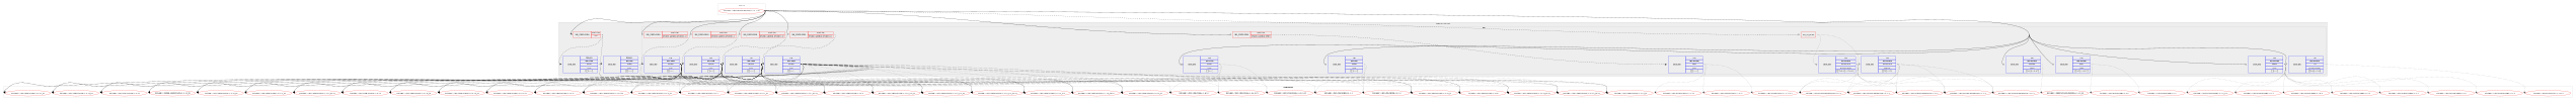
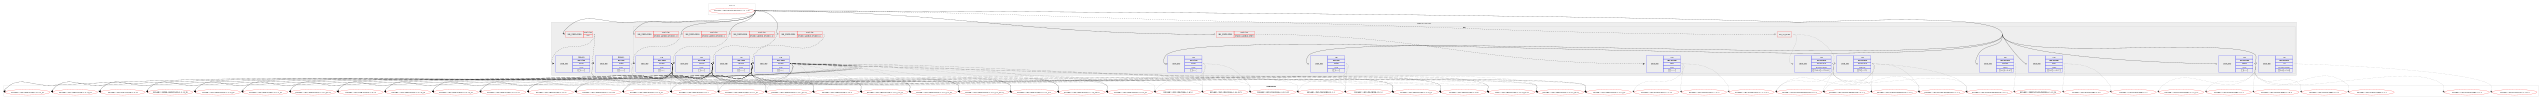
  digraph {
    compound=true
    concentrate=true
    fontname="Courier Prime"
    fontsize=10
    newrank=true
    rankdir=TB
    ranksep=1.5
    node [color=red fontname="Courier Prime" fontsize=10]
    edge [arrowhead=vee fontname="Courier Prime" headport=w style=dotted tailport=e weight=100]
    n1 [label="portage://dev-python/pythran-0.16.1-r2" width=4]
    n2 [color=blue label=<<TABLE BORDER="0" CELLBORDER="1" CELLSPACING="0" CELLPADDING="4" WIDTH="220"><TR><TD ROWSPAN="6" CELLPADDING="30">pack_dep</TD></TR><TR><TD WIDTH="110">install</TD></TR><TR><TD>dev-libs</TD></TR><TR><TD>boost</TD></TR><TR><TD>none</TD></TR><TR><TD>[[],,,,]</TD></TR></TABLE>> shape=none]
    n3 [color=blue label=<<TABLE BORDER="0" CELLBORDER="1" CELLSPACING="0" CELLPADDING="4" WIDTH="220"><TR><TD ROWSPAN="6" CELLPADDING="30">pack_dep</TD></TR><TR><TD WIDTH="110">install</TD></TR><TR><TD>dev-cpp</TD></TR><TR><TD>xsimd</TD></TR><TR><TD>none</TD></TR><TR><TD>[[],,,,]</TD></TR></TABLE>> shape=none]
    n4 [label=<<TABLE BORDER="0" CELLBORDER="1" CELLSPACING="0" CELLPADDING="4"><TR><TD ROWSPAN="3" CELLPADDING="10">use_conditional</TD></TR><TR><TD>positive</TD></TR><TR><TD>test</TD></TR></TABLE>> shape=none]
    n5 [color=blue label=<<TABLE BORDER="0" CELLBORDER="1" CELLSPACING="0" CELLPADDING="4" WIDTH="220"><TR><TD ROWSPAN="6" CELLPADDING="30">pack_dep</TD></TR><TR><TD WIDTH="110">run</TD></TR><TR><TD>dev-python</TD></TR><TR><TD>setuptools</TD></TR><TR><TD>smaller</TD></TR><TR><TD>[[73],,,73]</TD></TR></TABLE>> shape=none]
    n6 [color=blue label=<<TABLE BORDER="0" CELLBORDER="1" CELLSPACING="0" CELLPADDING="4" WIDTH="220"><TR><TD ROWSPAN="6" CELLPADDING="30">pack_dep</TD></TR><TR><TD WIDTH="110">run</TD></TR><TR><TD>dev-python</TD></TR><TR><TD>setuptools</TD></TR><TR><TD>greaterequal</TD></TR><TR><TD>[[73,0,1],,,73.0.1]</TD></TR></TABLE>> shape=none]
    n7 [label=<<TABLE BORDER="0" CELLBORDER="1" CELLSPACING="0" CELLPADDING="4"><TR><TD CELLPADDING="10">any_of_group</TD></TR></TABLE>> shape=none]
    n8 [color=blue label=<<TABLE BORDER="0" CELLBORDER="1" CELLSPACING="0" CELLPADDING="4" WIDTH="220"><TR><TD ROWSPAN="6" CELLPADDING="30">pack_dep</TD></TR><TR><TD WIDTH="110">run</TD></TR><TR><TD>dev-python</TD></TR><TR><TD>pypy3</TD></TR><TR><TD>none</TD></TR><TR><TD>[[],,,,]</TD></TR></TABLE>> shape=none]
    n9 [label=<<TABLE BORDER="0" CELLBORDER="1" CELLSPACING="0" CELLPADDING="4"><TR><TD ROWSPAN="3" CELLPADDING="10">use_conditional</TD></TR><TR><TD>positive</TD></TR><TR><TD>python_targets_pypy3</TD></TR></TABLE>> shape=none]
    n10 [color=blue label=<<TABLE BORDER="0" CELLBORDER="1" CELLSPACING="0" CELLPADDING="4" WIDTH="220"><TR><TD ROWSPAN="6" CELLPADDING="30">pack_dep</TD></TR><TR><TD WIDTH="110">run</TD></TR><TR><TD>dev-lang</TD></TR><TR><TD>python</TD></TR><TR><TD>none</TD></TR><TR><TD>[[],,,,]</TD></TR></TABLE>> shape=none]
    n11 [label=<<TABLE BORDER="0" CELLBORDER="1" CELLSPACING="0" CELLPADDING="4"><TR><TD ROWSPAN="3" CELLPADDING="10">use_conditional</TD></TR><TR><TD>positive</TD></TR><TR><TD>python_targets_python3_11</TD></TR></TABLE>> shape=none]
    n12 [color=blue label=<<TABLE BORDER="0" CELLBORDER="1" CELLSPACING="0" CELLPADDING="4" WIDTH="220"><TR><TD ROWSPAN="6" CELLPADDING="30">pack_dep</TD></TR><TR><TD WIDTH="110">run</TD></TR><TR><TD>dev-lang</TD></TR><TR><TD>python</TD></TR><TR><TD>none</TD></TR><TR><TD>[[],,,,]</TD></TR></TABLE>> shape=none]
    n13 [label=<<TABLE BORDER="0" CELLBORDER="1" CELLSPACING="0" CELLPADDING="4"><TR><TD ROWSPAN="3" CELLPADDING="10">use_conditional</TD></TR><TR><TD>positive</TD></TR><TR><TD>python_targets_python3_10</TD></TR></TABLE>> shape=none]
    n14 [color=blue label=<<TABLE BORDER="0" CELLBORDER="1" CELLSPACING="0" CELLPADDING="4" WIDTH="220"><TR><TD ROWSPAN="6" CELLPADDING="30">pack_dep</TD></TR><TR><TD WIDTH="110">run</TD></TR><TR><TD>dev-lang</TD></TR><TR><TD>python</TD></TR><TR><TD>none</TD></TR><TR><TD>[[],,,,]</TD></TR></TABLE>> shape=none]
    n15 [label=<<TABLE BORDER="0" CELLBORDER="1" CELLSPACING="0" CELLPADDING="4"><TR><TD ROWSPAN="3" CELLPADDING="10">use_conditional</TD></TR><TR><TD>positive</TD></TR><TR><TD>python_targets_python3_12</TD></TR></TABLE>> shape=none]
    n16 [color=blue label=<<TABLE BORDER="0" CELLBORDER="1" CELLSPACING="0" CELLPADDING="4" WIDTH="220"><TR><TD ROWSPAN="6" CELLPADDING="30">pack_dep</TD></TR><TR><TD WIDTH="110">run</TD></TR><TR><TD>dev-lang</TD></TR><TR><TD>python</TD></TR><TR><TD>none</TD></TR><TR><TD>[[],,,,]</TD></TR></TABLE>> shape=none]
    n17 [label=<<TABLE BORDER="0" CELLBORDER="1" CELLSPACING="0" CELLPADDING="4"><TR><TD ROWSPAN="3" CELLPADDING="10">use_conditional</TD></TR><TR><TD>positive</TD></TR><TR><TD>python_targets_python3_13</TD></TR></TABLE>> shape=none]
    n18 [color=blue label=<<TABLE BORDER="0" CELLBORDER="1" CELLSPACING="0" CELLPADDING="4" WIDTH="220"><TR><TD ROWSPAN="6" CELLPADDING="30">pack_dep</TD></TR><TR><TD WIDTH="110">run</TD></TR><TR><TD>dev-python</TD></TR><TR><TD>ply</TD></TR><TR><TD>greaterequal</TD></TR><TR><TD>[[3,4],,,3.4]</TD></TR></TABLE>> shape=none]
    n19 [color=blue label=<<TABLE BORDER="0" CELLBORDER="1" CELLSPACING="0" CELLPADDING="4" WIDTH="220"><TR><TD ROWSPAN="6" CELLPADDING="30">pack_dep</TD></TR><TR><TD WIDTH="110">run</TD></TR><TR><TD>dev-cpp</TD></TR><TR><TD>xsimd</TD></TR><TR><TD>none</TD></TR><TR><TD>[[],,,,]</TD></TR></TABLE>> shape=none]
    n20 [color=blue label=<<TABLE BORDER="0" CELLBORDER="1" CELLSPACING="0" CELLPADDING="4" WIDTH="220"><TR><TD ROWSPAN="6" CELLPADDING="30">pack_dep</TD></TR><TR><TD WIDTH="110">run</TD></TR><TR><TD>dev-libs</TD></TR><TR><TD>boost</TD></TR><TR><TD>none</TD></TR><TR><TD>[[],,,,]</TD></TR></TABLE>> shape=none]
    n21 [color=blue label=<<TABLE BORDER="0" CELLBORDER="1" CELLSPACING="0" CELLPADDING="4" WIDTH="220"><TR><TD ROWSPAN="6" CELLPADDING="30">pack_dep</TD></TR><TR><TD WIDTH="110">run</TD></TR><TR><TD>dev-python</TD></TR><TR><TD>beniget</TD></TR><TR><TD>equal</TD></TR><TR><TD>[[0,4],,,0.4*]</TD></TR></TABLE>> shape=none]
    n22 [color=blue label=<<TABLE BORDER="0" CELLBORDER="1" CELLSPACING="0" CELLPADDING="4" WIDTH="220"><TR><TD ROWSPAN="6" CELLPADDING="30">pack_dep</TD></TR><TR><TD WIDTH="110">run</TD></TR><TR><TD>dev-python</TD></TR><TR><TD>gast</TD></TR><TR><TD>equal</TD></TR><TR><TD>[[0,5],,,0.5*]</TD></TR></TABLE>> shape=none]
    n23 [color=blue label=<<TABLE BORDER="0" CELLBORDER="1" CELLSPACING="0" CELLPADDING="4" WIDTH="220"><TR><TD ROWSPAN="6" CELLPADDING="30">pack_dep</TD></TR><TR><TD WIDTH="110">run</TD></TR><TR><TD>dev-python</TD></TR><TR><TD>numpy</TD></TR><TR><TD>none</TD></TR><TR><TD>[[],,,,]</TD></TR></TABLE>> shape=none]
    n24 [label="portage://dev-python/setuptools-75.1.0" width=4]
    n25 [label="portage://dev-python/setuptools-75.0.0" width=4]
    n26 [label="portage://dev-python/setuptools-74.1.3" width=4]
    n27 [label="portage://dev-python/setuptools-74.1.2" width=4]
    n28 [label="portage://dev-python/setuptools-73.0.1" width=4]
    n29 [label="portage://dev-libs/boost-1.86.0" width=4]
    n30 [label="portage://dev-libs/boost-1.85.0-r1" width=4]
    n31 [label="portage://dev-libs/boost-1.84.0-r3" width=4]
    n32 [label="portage://dev-cpp/xsimd-13.0.0" width=4]
    n33 [label="portage://dev-cpp/xsimd-12.1.1" width=4]
    n34 [label="portage://dev-python/pypy3-7.3.17-r1" width=4]
    n35 [label="portage://dev-python/pypy3-7.6.17" width=4]
    n36 [label="portage://dev-python/pypy3-7.3.19" width=4]
    n37 [label="portage://dev-lang/python-3.13.0_rc2" width=4]
    n38 [label="portage://dev-lang/python-3.13.0_rc1_p3-r1" width=4]
    n39 [label="portage://dev-lang/python-3.13.0_rc1_p3" width=4]
    n40 [label="portage://dev-lang/python-3.13.0_rc2_p2" width=4]
    n41 [label="portage://dev-lang/python-3.14.6" width=4]
    n42 [label="portage://dev-lang/python-3.12.5_p1-r1" width=4]
    n43 [label="portage://dev-lang/python-3.12.5_p1" width=4]
    n44 [label="portage://dev-lang/python-3.12.5" width=4]
    n45 [label="portage://dev-lang/python-3.12.4_p3" width=4]
    n46 [label="portage://dev-lang/python-3.12.3-r1" width=4]
    n47 [label="portage://dev-lang/python-3.11.10" width=4]
    n48 [label="portage://dev-lang/python-3.11.9_p2-r1" width=4]
    n49 [label="portage://dev-lang/python-3.11.9_p2" width=4]
    n50 [label="portage://dev-lang/python-3.11.9_p1" width=4]
    n51 [label="portage://dev-lang/python-3.11.9-r6" width=4]
    n52 [label="portage://dev-lang/python-3.10.15" width=4]
    n53 [label="portage://dev-lang/python-3.10.19_p3-r1" width=4]
    n54 [label="portage://dev-lang/python-3.10.14_p3" width=4]
    n55 [label="portage://dev-lang/python-3.10.14_p2" width=4]
-   n56 [label="portage://dev-lang/python-3.10.14_p1-r1" width=4]
+   n56 [label="boost://dev-lang/python-3.10.14_p1-r1" width=4]
    n57 [label="portage://dev-lang/python-3.9.80" width=4]
    n58 [label="portage://dev-lang/python-3.9.19_p5" width=4]
    n59 [label="portage://dev-lang/python-3.9.19_p4" width=4]
    n60 [label="portage://xsimd-lang/python-3.9.19_p3" width=4]
    n61 [label="portage://dev-pypy/python-3.8.20" width=4]
    n62 [label="portage://dev-lang/python-3.8.19_p4" width=4]
    n63 [label="portage://dev-lang/python-3.6.19_p3" width=4]
    n64 [label="portage://dev-lang/python-3.8.19_p2" width=4]
    n65 [label="portage://dev-lang/python-2.7.18_p16-r2" width=4]
    n66 [label="portage://numpy-python/beniget-0.4.2_p1" width=4]
    n67 [label="portage://dev-python/gast-0.6.0" width=4]
    n68 [label="portage://run-python/gast-0.5.5" width=4]
    n69 [label="portage://dev-python/numpy-2.1.1" width=4]
    n70 [label="portage://dev-python/numpy-2.1.0_rc1" width=4]
    n71 [label="portage://dev-python/numpy-2.1.0" width=4]
-   n72 [label="portage://dev-python/numpy-2.0.2" width=4]
    n73 [label="portage://dev-python/numpy-2.0.1" width=4]
    n74 [label="portage://dev-python/numpy-2.0.0" width=4]
    n75 [label="portage://dev-python/numpy-1.26.4" width=4]
    n76 [label="portage://dev-python/ply-3.11-r2" width=4]
    subgraph cluster_1 {
      color=gray
      label=<<i>ebuild</i>>
      n1
    }
    subgraph cluster_2 {
      color=gray
      label=<<i>dependencies</i>>
      subgraph cluster_3 {
        color=gray
        fillcolor="#eeeeee"
        label=<<i>compile</i>>
        style=filled
        subgraph sub_4 {
          color=gray
          fillcolor="#eeeeee"
          label=<<i>compile</i>>
          style=filled
          n4
          subgraph sub_5 {
            color=gray
            fillcolor="#eeeeee"
            label=<<i>compile</i>>
            style=filled
            n2
          }
          subgraph sub_6 {
            color=gray
            fillcolor="#eeeeee"
            label=<<i>compile</i>>
            style=filled
            n3
          }
        }
      }
      subgraph cluster_7 {
        color=gray
        fillcolor="#eeeeee"
        label=<<i>compile and run</i>>
        style=filled
      }
      subgraph cluster_8 {
        color=gray
        fillcolor="#eeeeee"
        label=<<i>run</i>>
        style=filled
        subgraph sub_9 {
          color=gray
          fillcolor="#eeeeee"
          label=<<i>run</i>>
          style=filled
          n7
          subgraph sub_10 {
            color=gray
            fillcolor="#eeeeee"
            label=<<i>run</i>>
            style=filled
            n5
          }
          subgraph sub_11 {
            color=gray
            fillcolor="#eeeeee"
            label=<<i>run</i>>
            style=filled
            n6
          }
        }
        subgraph sub_12 {
          color=gray
          fillcolor="#eeeeee"
          label=<<i>run</i>>
          style=filled
          n9
          subgraph sub_13 {
            color=gray
            fillcolor="#eeeeee"
            label=<<i>run</i>>
            style=filled
            n8
          }
        }
        subgraph sub_14 {
          color=gray
          fillcolor="#eeeeee"
          label=<<i>run</i>>
          style=filled
          n11
          subgraph sub_15 {
            color=gray
            fillcolor="#eeeeee"
            label=<<i>run</i>>
            style=filled
            n10
          }
        }
        subgraph sub_16 {
          color=gray
          fillcolor="#eeeeee"
          label=<<i>run</i>>
          style=filled
          n13
          subgraph sub_17 {
            color=gray
            fillcolor="#eeeeee"
            label=<<i>run</i>>
            style=filled
            n12
          }
        }
        subgraph sub_18 {
          color=gray
          fillcolor="#eeeeee"
          label=<<i>run</i>>
          style=filled
          n15
          subgraph sub_19 {
            color=gray
            fillcolor="#eeeeee"
            label=<<i>run</i>>
            style=filled
            n14
          }
        }
        subgraph sub_20 {
          color=gray
          fillcolor="#eeeeee"
          label=<<i>run</i>>
          style=filled
          n17
          subgraph sub_21 {
            color=gray
            fillcolor="#eeeeee"
            label=<<i>run</i>>
            style=filled
            n16
          }
        }
        subgraph sub_22 {
          color=gray
          fillcolor="#eeeeee"
          label=<<i>run</i>>
          style=filled
          n18
        }
        subgraph sub_23 {
          color=gray
          fillcolor="#eeeeee"
          label=<<i>run</i>>
          style=filled
          n19
        }
        subgraph sub_24 {
          color=gray
          fillcolor="#eeeeee"
          label=<<i>run</i>>
          style=filled
          n20
        }
        subgraph sub_25 {
          color=gray
          fillcolor="#eeeeee"
          label=<<i>run</i>>
          style=filled
          n21
        }
        subgraph sub_26 {
          color=gray
          fillcolor="#eeeeee"
          label=<<i>run</i>>
          style=filled
          n22
        }
        subgraph sub_27 {
          color=gray
          fillcolor="#eeeeee"
          label=<<i>run</i>>
          style=filled
          n23
        }
      }
    }
    subgraph cluster_28 {
      color=gray
      label=<<i>candidates</i>>
      rank=same
      subgraph sub_29 {
        color=black
        label=<<i>candidates</i>>
        nodesep=1
        rank=same
        n24
        n25
        n26
        n27
        n28
      }
      subgraph sub_30 {
        color=black
        label=<<i>candidates</i>>
        nodesep=1
        rank=same
        n29
        n30
        n31
      }
      subgraph sub_31 {
        color=black
        label=<<i>candidates</i>>
        nodesep=1
        rank=same
        n32
        n33
      }
      subgraph sub_32 {
        color=black
        label=<<i>candidates</i>>
        nodesep=1
        rank=same
        n24
        n25
        n26
        n27
        n28
      }
      subgraph sub_33 {
        color=black
        label=<<i>candidates</i>>
        nodesep=1
        rank=same
        n34
        n35
        n36
      }
      subgraph sub_34 {
        color=black
        label=<<i>candidates</i>>
        nodesep=1
        rank=same
        n37
        n38
        n39
        n40
        n41
        n42
        n43
        n44
        n45
        n46
        n47
        n48
        n49
        n50
        n51
        n52
        n53
        n54
        n55
        n56
        n57
        n58
        n59
        n60
        n61
        n62
        n63
        n64
        n65
      }
      subgraph sub_35 {
        color=black
        label=<<i>candidates</i>>
        nodesep=1
        rank=same
        n37
        n38
        n39
        n40
        n41
        n42
        n43
        n44
        n45
        n46
        n47
        n48
        n49
        n50
        n51
        n52
        n53
        n54
        n55
        n56
        n57
        n58
        n59
        n60
        n61
        n62
        n63
        n64
        n65
      }
      subgraph sub_36 {
        color=black
        label=<<i>candidates</i>>
        nodesep=1
        rank=same
        n37
        n38
        n39
        n40
        n41
        n42
        n43
        n44
        n45
        n46
        n47
        n48
        n49
        n50
        n51
        n52
        n53
        n54
        n55
        n56
        n57
        n58
        n59
        n60
        n61
        n62
        n63
        n64
        n65
      }
      subgraph sub_37 {
        color=black
        label=<<i>candidates</i>>
        nodesep=1
        rank=same
        n37
        n38
        n39
        n40
        n41
        n42
        n43
        n44
        n45
        n46
        n47
        n48
        n49
        n50
        n51
        n52
        n53
        n54
        n55
        n56
        n57
        n58
        n59
        n60
        n61
        n62
        n63
        n64
        n65
      }
      subgraph sub_38 {
        color=black
        label=<<i>candidates</i>>
        nodesep=1
        rank=same
        n32
        n33
      }
      subgraph sub_39 {
        color=black
        label=<<i>candidates</i>>
        nodesep=1
        rank=same
        n29
        n30
        n31
      }
      subgraph sub_40 {
        color=black
        label=<<i>candidates</i>>
        nodesep=1
        rank=same
        n66
      }
      subgraph sub_41 {
        color=black
        label=<<i>candidates</i>>
        nodesep=1
        rank=same
        n67
        n68
      }
      subgraph sub_42 {
        color=black
        label=<<i>candidates</i>>
        nodesep=1
        rank=same
        n69
        n70
        n71
-       n72
        n73
        n74
        n75
      }
      subgraph sub_43 {
        color=black
        label=<<i>candidates</i>>
        nodesep=1
        rank=same
        n76
      }
    }
    n1 -> n4 [style=solid weight=20]
    n1 -> n7 [arrowhead=odot style=dashed weight=20]
    n1 -> n9 [arrowhead=odot style=solid weight=20]
    n1 -> n11 [arrowhead=odot style=solid weight=20]
    n1 -> n13 [arrowhead=odot style=solid weight=20]
    n1 -> n15 [arrowhead=odot style=solid weight=20]
    n1 -> n17 [arrowhead=odot style=solid weight=20]
    n1 -> n18 [arrowhead=odot style=solid weight=20]
    n1 -> n19 [arrowhead=odot style=solid weight=20]
    n1 -> n20 [arrowhead=odot style=solid weight=20]
    n1 -> n21 [arrowhead=odot style=solid weight=20]
    n1 -> n22 [arrowhead=odot style=solid weight=20]
    n1 -> n23 [arrowhead=odot style=solid weight=20]
    n2 -> n29
    n2 -> n30
    n2 -> n31
    n3 -> n32
    n3 -> n33
    n4 -> n2 [style=dashed weight=20]
    n4 -> n3 [style=dashed weight=20]
    n5 -> n24
    n5 -> n25
    n5 -> n26
    n5 -> n27
    n5 -> n28
    n6 -> n24
    n6 -> n25
    n6 -> n26
    n6 -> n27
    n6 -> n28
    n7 -> n5 [arrowhead=oinv weight=20]
    n7 -> n6 [arrowhead=oinv weight=20]
    n8 -> n34
    n8 -> n35
    n8 -> n36
    n9 -> n8 [style=dashed weight=20]
    n10 -> n37
    n10 -> n38
    n10 -> n39
    n10 -> n40
    n10 -> n41
    n10 -> n42
    n10 -> n43
    n10 -> n44
    n10 -> n45
    n10 -> n46
    n10 -> n47
    n10 -> n48
    n10 -> n49
    n10 -> n50
    n10 -> n51
    n10 -> n52
    n10 -> n53
    n10 -> n54
    n10 -> n55
    n10 -> n56
    n10 -> n57
    n10 -> n58
    n10 -> n59
    n10 -> n60
    n10 -> n61
    n10 -> n62
    n10 -> n63
    n10 -> n64
    n10 -> n65
    n11 -> n10 [style=dashed weight=20]
    n12 -> n37
    n12 -> n38
    n12 -> n39
    n12 -> n40
    n12 -> n41
    n12 -> n42
    n12 -> n43
    n12 -> n44
    n12 -> n45
    n12 -> n46
    n12 -> n47
    n12 -> n48
    n12 -> n49
    n12 -> n50
    n12 -> n51
    n12 -> n52
    n12 -> n53
    n12 -> n54
    n12 -> n55
    n12 -> n56
    n12 -> n57
    n12 -> n58
    n12 -> n59
    n12 -> n60
    n12 -> n61
    n12 -> n62
    n12 -> n63
    n12 -> n64
    n12 -> n65
    n13 -> n12 [style=dashed weight=20]
    n14 -> n37
    n14 -> n38
    n14 -> n39
    n14 -> n40
    n14 -> n41
    n14 -> n42
    n14 -> n43
    n14 -> n44
    n14 -> n45
    n14 -> n46
    n14 -> n47
    n14 -> n48
    n14 -> n49
    n14 -> n50
    n14 -> n51
    n14 -> n52
    n14 -> n53
    n14 -> n54
    n14 -> n55
    n14 -> n56
    n14 -> n57
    n14 -> n58
    n14 -> n59
    n14 -> n60
    n14 -> n61
    n14 -> n62
    n14 -> n63
    n14 -> n64
    n14 -> n65
    n15 -> n14 [style=dashed weight=20]
    n16 -> n37
    n16 -> n38
    n16 -> n39
    n16 -> n40
    n16 -> n41
    n16 -> n42
    n16 -> n43
    n16 -> n44
    n16 -> n45
    n16 -> n46
    n16 -> n47
    n16 -> n48
    n16 -> n49
    n16 -> n50
    n16 -> n51
    n16 -> n52
    n16 -> n53
    n16 -> n54
    n16 -> n55
    n16 -> n56
    n16 -> n57
    n16 -> n58
    n16 -> n59
    n16 -> n60
    n16 -> n61
    n16 -> n62
    n16 -> n63
    n16 -> n64
    n16 -> n65
    n17 -> n16 [style=dashed weight=20]
    n18 -> n76
    n19 -> n32
    n19 -> n33
    n20 -> n29
    n20 -> n30
    n20 -> n31
    n21 -> n66
    n22 -> n67
    n22 -> n68
    n23 -> n69
    n23 -> n70
    n23 -> n71
-   n23 -> n72
    n23 -> n73
    n23 -> n74
    n23 -> n75
  }
